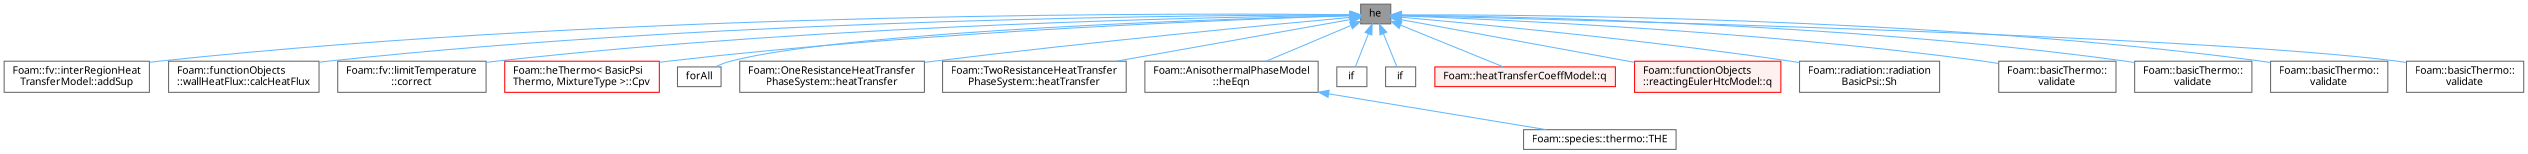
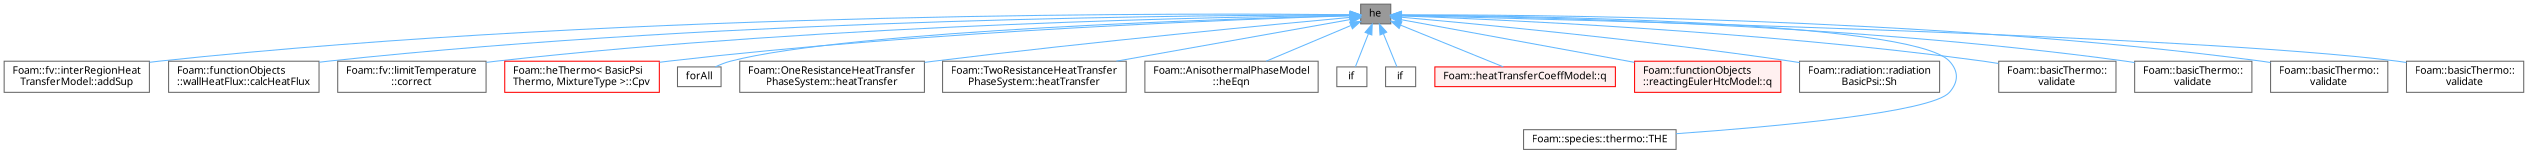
  digraph {
    fontname="Noto Sans"
    rankdir=TB
    node [color=grey40 fillcolor=white fontname="Noto Sans" fontsize=10 shape=box style=filled]
    edge [color=steelblue1 dir=back fontname="Noto Sans" fontsize=10 labelfontname=Helvetica labelfontsize=10 style=solid]
    n1 [color=gray40 fillcolor=grey60 fontcolor=black height=0.2 label=he width=0.4]
    n2 [height=0.2 label="Foam::fv::interRegionHeat\lTransferModel::addSup" width=0.4]
    n3 [height=0.2 label="Foam::functionObjects\l::wallHeatFlux::calcHeatFlux" width=0.4]
    n4 [height=0.2 label="Foam::fv::limitTemperature\l::correct" width=0.4]
    n5 [color=red height=0.2 label="Foam::heThermo\< BasicPsi\lThermo, MixtureType \>::Cpv" width=0.4]
    n6 [height=0.2 label=forAll width=0.4]
    n7 [height=0.2 label="Foam::OneResistanceHeatTransfer\lPhaseSystem::heatTransfer" width=0.4]
    n8 [height=0.2 label="Foam::TwoResistanceHeatTransfer\lPhaseSystem::heatTransfer" width=0.4]
    n9 [height=0.2 label="Foam::AnisothermalPhaseModel\l::heEqn" width=0.4]
    n10 [height=0.2 label=if width=0.4]
    n11 [height=0.2 label=if width=0.4]
    n12 [color=red fillcolor="#FFF0F0" height=0.2 label="Foam::heatTransferCoeffModel::q" width=0.4]
    n13 [color=red fillcolor="#FFF0F0" height=0.2 label="Foam::functionObjects\l::reactingEulerHtcModel::q" width=0.4]
    n14 [height=0.2 label="Foam::radiation::radiation\lBasicPsi::Sh" width=0.4]
    n15 [height=0.2 label="Foam::species::thermo::THE" width=0.4]
    n16 [height=0.2 label="Foam::basicThermo::\lvalidate" width=0.4]
    n17 [height=0.2 label="Foam::basicThermo::\lvalidate" width=0.4]
    n18 [height=0.2 label="Foam::basicThermo::\lvalidate" width=0.4]
    n19 [height=0.2 label="Foam::basicThermo::\lvalidate" width=0.4]
    n1 -> n2
    n1 -> n3
    n1 -> n4
    n1 -> n5
    n1 -> n6
    n1 -> n7
    n1 -> n8
    n1 -> n9
    n1 -> n10
    n1 -> n11
    n1 -> n12
    n1 -> n13
    n1 -> n14
-   n9 -> n15
+   n1 -> n15
    n1 -> n16
    n1 -> n17
    n1 -> n18
    n1 -> n19
  }
